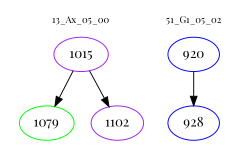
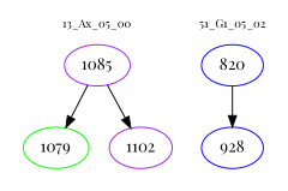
  digraph {
    fontname="Playfair Display"
    node [color=purple fontname="Playfair Display"]
    edge [color=black fontname="Playfair Display"]
-   n1 [label=1015]
+   n1 [label=1085]
    n2 [color=green label=1079]
    n3 [label=1102]
-   n4 [color=blue label=920]
+   n4 [color=blue label=820]
    n5 [color=blue label=928]
    subgraph cluster_1 {
      color=white
      fontsize=10
      label="13_Ax_05_00"
      n1
      n2
      n3
    }
    subgraph cluster_2 {
      color=white
      fontsize=10
      label="51_G1_05_02"
      n4
      n5
    }
    n1 -> n2
    n1 -> n3
    n4 -> n5
  }
